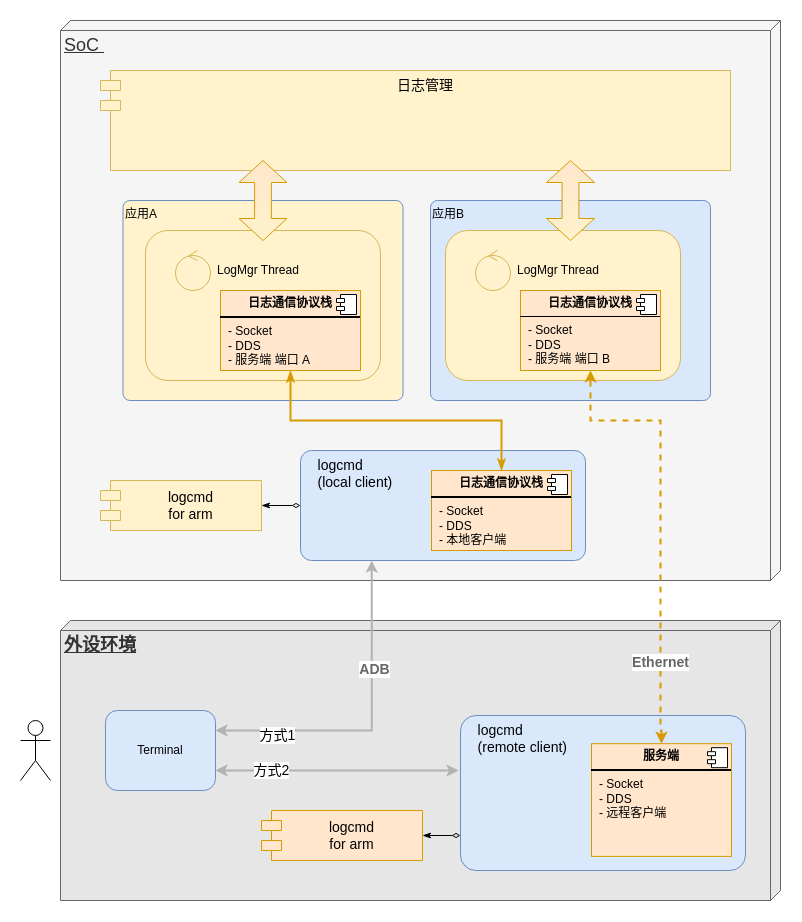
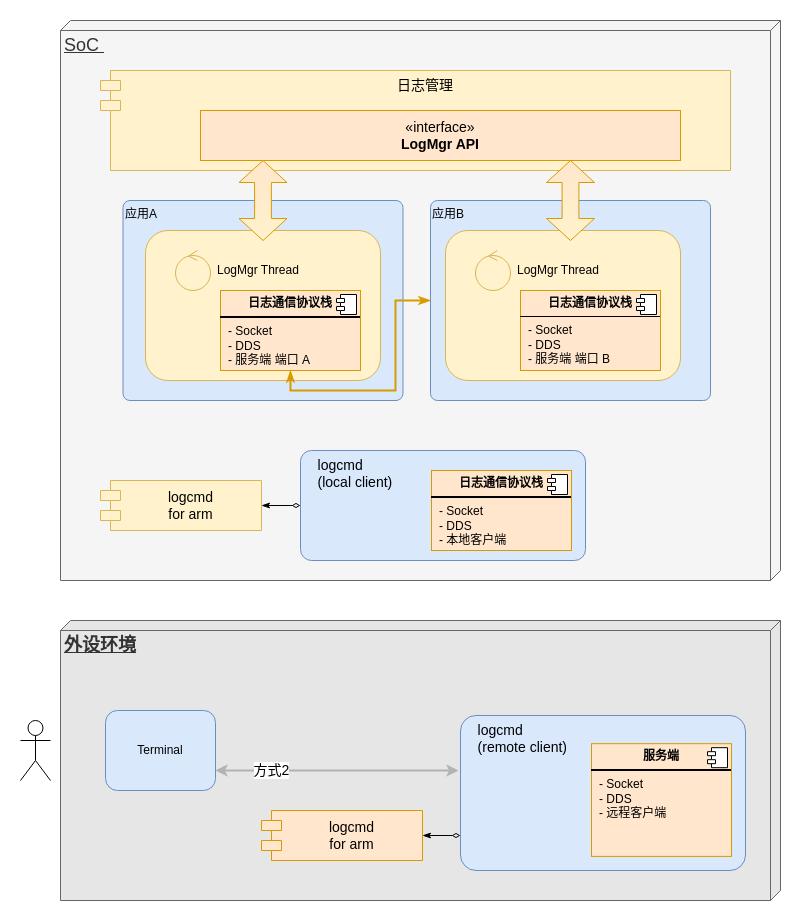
  <mxCell id="0" />
  <mxCell id="1" parent="0" />
  <mxCell id="2" value="SoC&amp;nbsp;" style="verticalAlign=top;align=left;spacingTop=8;spacingLeft=2;spacingRight=12;shape=cube;size=10;direction=south;fontStyle=4;html=1;whiteSpace=wrap;fillColor=#f5f5f5;fontColor=#333333;strokeColor=#666666;fontSize=18;" vertex="1" parent="1"><mxGeometry x="60" y="20" width="720" height="560" as="geometry" /></mxCell>
  <mxCell id="3" value="日志管理" style="shape=module;align=left;spacingLeft=20;align=center;verticalAlign=top;whiteSpace=wrap;html=1;fillColor=#fff2cc;strokeColor=#d6b656;fontSize=14;" vertex="1" parent="1"><mxGeometry x="100" y="70" width="630" height="100" as="geometry" /></mxCell>
+ <mxCell id="4" value="«interface»&lt;br&gt;&lt;b&gt;LogMgr API&lt;/b&gt;" style="html=1;whiteSpace=wrap;fillColor=#ffe6cc;strokeColor=#d79b00;fontSize=14;" vertex="1" parent="1"><mxGeometry x="200" y="110" width="480" height="50" as="geometry" /></mxCell>
  <mxCell id="5" style="edgeStyle=orthogonalEdgeStyle;rounded=0;orthogonalLoop=1;jettySize=auto;html=1;exitX=1;exitY=0.5;exitDx=0;exitDy=0;entryX=0;entryY=0.5;entryDx=0;entryDy=0;endArrow=diamondThin;endFill=0;startArrow=classicThin;startFill=1;" edge="1" parent="1" source="6" target="29"><mxGeometry relative="1" as="geometry" /></mxCell>
  <mxCell id="6" value="logcmd&lt;div&gt;for arm&lt;/div&gt;" style="shape=module;align=center;spacingLeft=20;align=center;verticalAlign=middle;whiteSpace=wrap;html=1;fillColor=#fff2cc;strokeColor=#d6b656;fontSize=14;" vertex="1" parent="1"><mxGeometry x="100" y="480" width="161" height="50" as="geometry" /></mxCell>
  <mxCell id="7" value="外设环境" style="verticalAlign=top;align=left;spacingTop=8;spacingLeft=2;spacingRight=12;shape=cube;size=10;direction=south;fontStyle=5;html=1;whiteSpace=wrap;fontSize=18;fillColor=#E6E6E6;fontColor=#333333;strokeColor=#666666;" vertex="1" parent="1"><mxGeometry x="60" y="620" width="720" height="280" as="geometry" /></mxCell>
  <mxCell id="8" value="应用B" style="rounded=1;whiteSpace=wrap;html=1;absoluteArcSize=1;arcSize=14;strokeWidth=1;align=left;verticalAlign=top;strokeColor=#6c8ebf;fillColor=#dae8fc;" vertex="1" parent="1"><mxGeometry x="430" y="200" width="280" height="200" as="geometry" /></mxCell>
  <mxCell id="9" value="" style="rounded=1;whiteSpace=wrap;html=1;fillColor=#fff2cc;strokeColor=#d6b656;fontSize=14;" vertex="1" parent="1"><mxGeometry x="445" y="230" width="235" height="150" as="geometry" /></mxCell>
  <mxCell id="10" value="" style="ellipse;shape=umlControl;whiteSpace=wrap;html=1;fillColor=#fff2cc;strokeColor=#d6b656;" vertex="1" parent="1"><mxGeometry x="475" y="250" width="35" height="40" as="geometry" /></mxCell>
  <mxCell id="11" value="LogMgr Thread" style="text;html=1;align=left;verticalAlign=middle;whiteSpace=wrap;rounded=0;" vertex="1" parent="1"><mxGeometry x="515" y="255" width="120" height="30" as="geometry" /></mxCell>
  <mxCell id="12" value="&lt;p style=&quot;margin:0px;margin-top:6px;text-align:center;&quot;&gt;&lt;b&gt;日志通信协议栈&lt;/b&gt;&lt;br&gt;&lt;/p&gt;&lt;hr size=&quot;1&quot; style=&quot;border-style:solid;&quot;&gt;&lt;p style=&quot;margin:0px;margin-left:8px;&quot;&gt;- Socket&lt;br&gt;- DDS&lt;/p&gt;&lt;p style=&quot;margin:0px;margin-left:8px;&quot;&gt;- 服务端 端口 B&lt;/p&gt;" style="align=left;overflow=fill;html=1;dropTarget=0;whiteSpace=wrap;fillColor=#ffe6cc;strokeColor=#d79b00;" vertex="1" parent="1"><mxGeometry x="520" y="290" width="140" height="80" as="geometry" /></mxCell>
  <mxCell id="13" value="" style="shape=component;jettyWidth=8;jettyHeight=4;" vertex="1" parent="12"><mxGeometry x="1" width="20" height="20" relative="1" as="geometry"><mxPoint x="-24" y="4" as="offset" /></mxGeometry></mxCell>
- <mxCell id="14" value="应用A" style="rounded=1;whiteSpace=wrap;html=1;absoluteArcSize=1;arcSize=14;strokeWidth=1;align=left;verticalAlign=top;strokeColor=#6c8ebf;fillColor=#fff2cc;" vertex="1" parent="1"><mxGeometry x="122.5" y="200" width="280" height="200" as="geometry" /></mxCell>
+ <mxCell id="14" value="应用A" style="rounded=1;whiteSpace=wrap;html=1;absoluteArcSize=1;arcSize=14;strokeWidth=1;align=left;verticalAlign=top;strokeColor=#6c8ebf;fillColor=#dae8fc;" vertex="1" parent="1"><mxGeometry x="122.5" y="200" width="280" height="200" as="geometry" /></mxCell>
  <mxCell id="15" value="" style="rounded=1;whiteSpace=wrap;html=1;fillColor=#fff2cc;strokeColor=#d6b656;fontSize=14;" vertex="1" parent="1"><mxGeometry x="145" y="230" width="235" height="150" as="geometry" /></mxCell>
  <mxCell id="16" value="" style="ellipse;shape=umlControl;whiteSpace=wrap;html=1;fillColor=#fff2cc;strokeColor=#d6b656;" vertex="1" parent="1"><mxGeometry x="175" y="250" width="35" height="40" as="geometry" /></mxCell>
  <mxCell id="17" value="LogMgr Thread" style="text;html=1;align=left;verticalAlign=middle;whiteSpace=wrap;rounded=0;" vertex="1" parent="1"><mxGeometry x="215" y="255" width="120" height="30" as="geometry" /></mxCell>
  <mxCell id="18" value="&lt;p style=&quot;margin:0px;margin-top:6px;text-align:center;&quot;&gt;&lt;b&gt;日志通信协议栈&lt;/b&gt;&lt;br&gt;&lt;/p&gt;&lt;hr style=&quot;border-style:solid;&quot;&gt;&lt;p style=&quot;margin:0px;margin-left:8px;&quot;&gt;- Socket&lt;br&gt;- DDS&lt;/p&gt;&lt;p style=&quot;margin:0px;margin-left:8px;&quot;&gt;- 服务端 端口 A&lt;/p&gt;" style="align=left;overflow=fill;html=1;dropTarget=0;whiteSpace=wrap;fillColor=#ffe6cc;strokeColor=#d79b00;fontSize=12;" vertex="1" parent="1"><mxGeometry x="220" y="290" width="140" height="80" as="geometry" /></mxCell>
  <mxCell id="19" value="" style="shape=component;jettyWidth=8;jettyHeight=4;" vertex="1" parent="18"><mxGeometry x="1" width="20" height="20" relative="1" as="geometry"><mxPoint x="-24" y="4" as="offset" /></mxGeometry></mxCell>
  <mxCell id="20" value="" style="html=1;shadow=0;dashed=0;align=center;verticalAlign=middle;shape=mxgraph.arrows2.twoWayArrow;dy=0.65;dx=22;aspect=fixed;direction=south;fillColor=#ffe6cc;strokeColor=#d79b00;gradientDirection=east;gradientColor=#FFF2CC;" vertex="1" parent="1"><mxGeometry x="546" y="160" width="48" height="80" as="geometry" /></mxCell>
  <mxCell id="21" value="" style="html=1;shadow=0;dashed=0;align=center;verticalAlign=middle;shape=mxgraph.arrows2.twoWayArrow;dy=0.65;dx=22;aspect=fixed;direction=south;fillColor=#ffe6cc;strokeColor=#d79b00;gradientDirection=east;gradientColor=#FFF2CC;" vertex="1" parent="1"><mxGeometry x="238.5" y="160" width="48" height="80" as="geometry" /></mxCell>
- <mxCell id="22" style="edgeStyle=orthogonalEdgeStyle;rounded=0;orthogonalLoop=1;jettySize=auto;html=1;exitX=1;exitY=0.25;exitDx=0;exitDy=0;entryX=0.25;entryY=1;entryDx=0;entryDy=0;strokeColor=#B3B3B3;startArrow=classic;startFill=1;strokeWidth=2;" edge="1" parent="1" source="27" target="29"><mxGeometry relative="1" as="geometry" /></mxCell>
- <mxCell id="23" value="&lt;font style=&quot;font-size: 14px;&quot;&gt;方式1&lt;/font&gt;" style="edgeLabel;html=1;align=center;verticalAlign=middle;resizable=0;points=[];" vertex="1" connectable="0" parent="22"><mxGeometry x="-0.625" y="-4" relative="1" as="geometry"><mxPoint as="offset" /></mxGeometry></mxCell>
- <mxCell id="24" value="&lt;font style=&quot;font-size: 14px; color: rgb(102, 102, 102);&quot;&gt;&lt;b&gt;ADB&lt;/b&gt;&lt;/font&gt;" style="edgeLabel;html=1;align=center;verticalAlign=middle;resizable=0;points=[];" vertex="1" connectable="0" parent="22"><mxGeometry x="0.334" y="-2" relative="1" as="geometry"><mxPoint as="offset" /></mxGeometry></mxCell>
  <mxCell id="25" style="edgeStyle=orthogonalEdgeStyle;rounded=0;orthogonalLoop=1;jettySize=auto;html=1;exitX=1;exitY=0.75;exitDx=0;exitDy=0;startArrow=classic;startFill=1;strokeColor=#B3B3B3;strokeWidth=2;" edge="1" parent="1" source="27"><mxGeometry relative="1" as="geometry"><mxPoint x="458" y="770" as="targetPoint" /></mxGeometry></mxCell>
  <mxCell id="26" value="&lt;font style=&quot;font-size: 14px;&quot;&gt;方式&lt;/font&gt;&lt;font style=&quot;font-size: 14px;&quot;&gt;2&lt;/font&gt;" style="edgeLabel;html=1;align=center;verticalAlign=middle;resizable=0;points=[];" vertex="1" connectable="0" parent="25"><mxGeometry x="-0.551" y="1" relative="1" as="geometry"><mxPoint as="offset" /></mxGeometry></mxCell>
  <mxCell id="27" value="Terminal" style="html=1;whiteSpace=wrap;fillColor=#dae8fc;strokeColor=#6c8ebf;rounded=1;" vertex="1" parent="1"><mxGeometry x="105" y="710" width="110" height="80" as="geometry" /></mxCell>
  <mxCell id="28" value="" style="group" vertex="1" connectable="0" parent="1"><mxGeometry x="300" y="450" width="285" height="110" as="geometry" /></mxCell>
  <mxCell id="29" value="&amp;nbsp; &amp;nbsp; logcmd&lt;div&gt;&amp;nbsp; &amp;nbsp; (local client)&lt;/div&gt;" style="rounded=1;arcSize=10;whiteSpace=wrap;html=1;align=left;fillColor=#dae8fc;fontSize=14;verticalAlign=top;strokeColor=#6c8ebf;" vertex="1" parent="28"><mxGeometry width="285" height="110" as="geometry" /></mxCell>
  <mxCell id="30" value="&lt;p style=&quot;margin:0px;margin-top:6px;text-align:center;&quot;&gt;&lt;b&gt;日志通信协议栈&lt;/b&gt;&lt;br&gt;&lt;/p&gt;&lt;hr style=&quot;border-style:solid;&quot;&gt;&lt;p style=&quot;margin:0px;margin-left:8px;&quot;&gt;- Socket&lt;br&gt;- DDS&lt;/p&gt;&lt;p style=&quot;margin:0px;margin-left:8px;&quot;&gt;- 本地客户端&amp;nbsp;&lt;/p&gt;" style="align=left;overflow=fill;html=1;dropTarget=0;whiteSpace=wrap;fillColor=#ffe6cc;strokeColor=#d79b00;fontSize=12;" vertex="1" parent="28"><mxGeometry x="131" y="20" width="140" height="80" as="geometry" /></mxCell>
  <mxCell id="31" value="" style="shape=component;jettyWidth=8;jettyHeight=4;" vertex="1" parent="30"><mxGeometry x="1" width="20" height="20" relative="1" as="geometry"><mxPoint x="-24" y="4" as="offset" /></mxGeometry></mxCell>
  <mxCell id="32" value="" style="group" vertex="1" connectable="0" parent="1"><mxGeometry x="460" y="715" width="285" height="155" as="geometry" /></mxCell>
  <mxCell id="33" value="&amp;nbsp; &amp;nbsp; logcmd&lt;div&gt;&amp;nbsp; &amp;nbsp; (remote client)&lt;/div&gt;" style="rounded=1;arcSize=10;whiteSpace=wrap;html=1;align=left;fillColor=#dae8fc;fontSize=14;verticalAlign=top;strokeColor=#6c8ebf;" vertex="1" parent="32"><mxGeometry width="285" height="155" as="geometry" /></mxCell>
  <mxCell id="34" value="&lt;p style=&quot;margin:0px;margin-top:6px;text-align:center;&quot;&gt;&lt;b&gt;服务端&lt;/b&gt;&lt;br&gt;&lt;/p&gt;&lt;hr style=&quot;border-style:solid;&quot;&gt;&lt;p style=&quot;margin:0px;margin-left:8px;&quot;&gt;- Socket&lt;br&gt;- DDS&lt;/p&gt;&lt;p style=&quot;margin:0px;margin-left:8px;&quot;&gt;- 远程客户端&amp;nbsp;&lt;/p&gt;" style="align=left;overflow=fill;html=1;dropTarget=0;whiteSpace=wrap;fillColor=#ffe6cc;strokeColor=#d79b00;fontSize=12;" vertex="1" parent="32"><mxGeometry x="131" y="28.182" width="140" height="112.727" as="geometry" /></mxCell>
  <mxCell id="35" value="" style="shape=component;jettyWidth=8;jettyHeight=4;" vertex="1" parent="34"><mxGeometry x="1" width="20" height="20" relative="1" as="geometry"><mxPoint x="-24" y="4" as="offset" /></mxGeometry></mxCell>
  <mxCell id="36" style="edgeStyle=orthogonalEdgeStyle;rounded=0;orthogonalLoop=1;jettySize=auto;html=1;exitX=1;exitY=0.5;exitDx=0;exitDy=0;endArrow=diamondThin;endFill=0;startArrow=classicThin;startFill=1;" edge="1" parent="1" source="37"><mxGeometry relative="1" as="geometry"><mxPoint x="460" y="835" as="targetPoint" /></mxGeometry></mxCell>
  <mxCell id="37" value="logcmd&lt;div&gt;for arm&lt;/div&gt;" style="shape=module;align=center;spacingLeft=20;align=center;verticalAlign=middle;whiteSpace=wrap;html=1;fillColor=#ffe6cc;strokeColor=#d79b00;fontSize=14;" vertex="1" parent="1"><mxGeometry x="261" y="810" width="161" height="50" as="geometry" /></mxCell>
- <mxCell id="38" style="edgeStyle=orthogonalEdgeStyle;rounded=0;orthogonalLoop=1;jettySize=auto;html=1;exitX=0.5;exitY=0;exitDx=0;exitDy=0;entryX=0.5;entryY=1;entryDx=0;entryDy=0;strokeWidth=2;strokeColor=#d79b00;startArrow=classic;startFill=1;dashed=1;fillColor=#ffe6cc;" edge="1" parent="1" source="34" target="12"><mxGeometry relative="1" as="geometry"><Array as="points"><mxPoint x="661" y="730" /><mxPoint x="660" y="730" /><mxPoint x="660" y="420" /><mxPoint x="590" y="420" /></Array></mxGeometry></mxCell>
- <mxCell id="39" value="&lt;font style=&quot;font-size: 14px;&quot;&gt;&lt;b&gt;Ethernet&lt;/b&gt;&lt;/font&gt;" style="edgeLabel;html=1;align=center;verticalAlign=middle;resizable=0;points=[];fontColor=#666666;" vertex="1" connectable="0" parent="38"><mxGeometry x="-0.838" relative="1" as="geometry"><mxPoint x="-1" y="-47" as="offset" /></mxGeometry></mxCell>
- <mxCell id="40" style="edgeStyle=orthogonalEdgeStyle;rounded=0;orthogonalLoop=1;jettySize=auto;html=1;exitX=0.5;exitY=1;exitDx=0;exitDy=0;entryX=0.5;entryY=0;entryDx=0;entryDy=0;startArrow=classicThin;startFill=1;endArrow=classicThin;endFill=1;strokeColor=#d79b00;strokeWidth=2;fillColor=#ffe6cc;" edge="1" parent="1" source="18" target="30"><mxGeometry relative="1" as="geometry" /></mxCell>
+ <mxCell id="40" style="edgeStyle=orthogonalEdgeStyle;rounded=0;orthogonalLoop=1;jettySize=auto;html=1;exitX=0.5;exitY=1;exitDx=0;exitDy=0;startArrow=classicThin;startFill=1;endArrow=classicThin;endFill=1;strokeColor=#d79b00;strokeWidth=2;fillColor=#ffe6cc;" edge="1" parent="1" source="18" target="8"><mxGeometry relative="1" as="geometry" /></mxCell>
  <mxCell id="41" value="Actor" style="shape=umlActor;verticalLabelPosition=bottom;verticalAlign=top;html=1;fontColor=none;noLabel=1;" vertex="1" parent="1"><mxGeometry x="20" y="720" width="30" height="60" as="geometry" /></mxCell>
